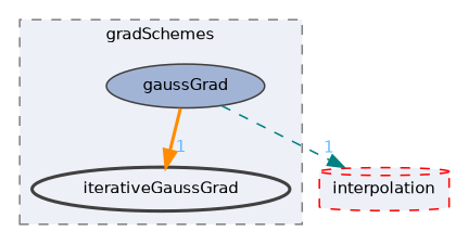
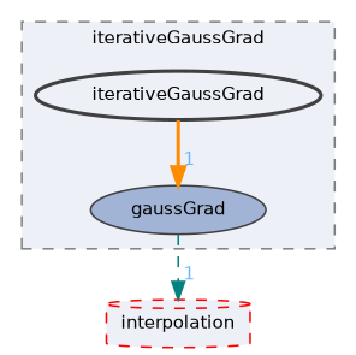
  digraph {
    compound=true
    node [color=grey25 fillcolor="#edf0f7" fontname=Helvetica fontsize=10 shape=ellipse]
    edge [fontcolor=steelblue1 fontname=Helvetica fontsize=10 headlabel=1 labeldistance=1.5 labelfontname=Helvetica labelfontsize=10]
    n1 [fillcolor="#a2b4d6" height=0.2 label=gaussGrad style=filled width=0.4]
    n2 [height=0.2 label=iterativeGaussGrad style="filled,bold" width=0.4]
    n3 [color=red height=0.2 label=interpolation shape=cylinder style="filled,dashed" width=0.4]
    subgraph cluster_1 {
      bgcolor="#edf0f7"
      fontname=Helvetica
      fontsize=10
-     label=gradSchemes
+     label=iterativeGaussGrad
      pencolor=grey50
      style="filled,dashed"
      n1
      n2
    }
    n1 -> n3 [color=teal style=dashed]
-   n1 -> n2 [color=darkorange style=bold]
+   n2 -> n1 [color=darkorange style=bold]
  }
